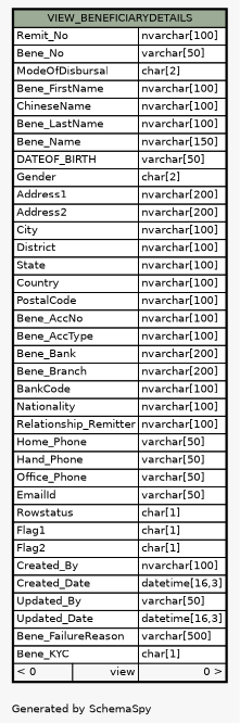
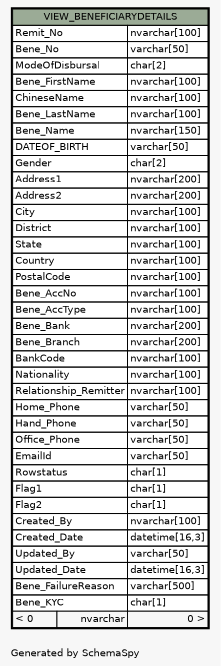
  digraph {
    bgcolor="#f7f7f7"
    fontname=Helvetica
    fontsize=11
    label="\nGenerated by SchemaSpy"
    labeljust=l
    nodesep=0.18
    rankdir=RL
    ranksep=0.46
-   n1 [fontname=Helvetica fontsize=11 label=<     <TABLE BORDER="2" CELLBORDER="1" CELLSPACING="0" BGCOLOR="#ffffff">       <TR><TD COLSPAN="3" BGCOLOR="#9bab96" ALIGN="CENTER">VIEW_BENEFICIARYDETAILS</TD></TR>       <TR><TD PORT="Remit_No" COLSPAN="2" ALIGN="LEFT">Remit_No</TD><TD PORT="Remit_No.type" ALIGN="LEFT">nvarchar[100]</TD></TR>       <TR><TD PORT="Bene_No" COLSPAN="2" ALIGN="LEFT">Bene_No</TD><TD PORT="Bene_No.type" ALIGN="LEFT">varchar[50]</TD></TR>       <TR><TD PORT="ModeOfDisbursal" COLSPAN="2" ALIGN="LEFT">ModeOfDisbursal</TD><TD PORT="ModeOfDisbursal.type" ALIGN="LEFT">char[2]</TD></TR>       <TR><TD PORT="Bene_FirstName" COLSPAN="2" ALIGN="LEFT">Bene_FirstName</TD><TD PORT="Bene_FirstName.type" ALIGN="LEFT">nvarchar[100]</TD></TR>       <TR><TD PORT="ChineseName" COLSPAN="2" ALIGN="LEFT">ChineseName</TD><TD PORT="ChineseName.type" ALIGN="LEFT">nvarchar[100]</TD></TR>       <TR><TD PORT="Bene_LastName" COLSPAN="2" ALIGN="LEFT">Bene_LastName</TD><TD PORT="Bene_LastName.type" ALIGN="LEFT">nvarchar[100]</TD></TR>       <TR><TD PORT="Bene_Name" COLSPAN="2" ALIGN="LEFT">Bene_Name</TD><TD PORT="Bene_Name.type" ALIGN="LEFT">nvarchar[150]</TD></TR>       <TR><TD PORT="DATEOF_BIRTH" COLSPAN="2" ALIGN="LEFT">DATEOF_BIRTH</TD><TD PORT="DATEOF_BIRTH.type" ALIGN="LEFT">varchar[50]</TD></TR>       <TR><TD PORT="Gender" COLSPAN="2" ALIGN="LEFT">Gender</TD><TD PORT="Gender.type" ALIGN="LEFT">char[2]</TD></TR>       <TR><TD PORT="Address1" COLSPAN="2" ALIGN="LEFT">Address1</TD><TD PORT="Address1.type" ALIGN="LEFT">nvarchar[200]</TD></TR>       <TR><TD PORT="Address2" COLSPAN="2" ALIGN="LEFT">Address2</TD><TD PORT="Address2.type" ALIGN="LEFT">nvarchar[200]</TD></TR>       <TR><TD PORT="City" COLSPAN="2" ALIGN="LEFT">City</TD><TD PORT="City.type" ALIGN="LEFT">nvarchar[100]</TD></TR>       <TR><TD PORT="District" COLSPAN="2" ALIGN="LEFT">District</TD><TD PORT="District.type" ALIGN="LEFT">nvarchar[100]</TD></TR>       <TR><TD PORT="State" COLSPAN="2" ALIGN="LEFT">State</TD><TD PORT="State.type" ALIGN="LEFT">nvarchar[100]</TD></TR>       <TR><TD PORT="Country" COLSPAN="2" ALIGN="LEFT">Country</TD><TD PORT="Country.type" ALIGN="LEFT">nvarchar[100]</TD></TR>       <TR><TD PORT="PostalCode" COLSPAN="2" ALIGN="LEFT">PostalCode</TD><TD PORT="PostalCode.type" ALIGN="LEFT">nvarchar[100]</TD></TR>       <TR><TD PORT="Bene_AccNo" COLSPAN="2" ALIGN="LEFT">Bene_AccNo</TD><TD PORT="Bene_AccNo.type" ALIGN="LEFT">nvarchar[100]</TD></TR>       <TR><TD PORT="Bene_AccType" COLSPAN="2" ALIGN="LEFT">Bene_AccType</TD><TD PORT="Bene_AccType.type" ALIGN="LEFT">nvarchar[100]</TD></TR>       <TR><TD PORT="Bene_Bank" COLSPAN="2" ALIGN="LEFT">Bene_Bank</TD><TD PORT="Bene_Bank.type" ALIGN="LEFT">nvarchar[200]</TD></TR>       <TR><TD PORT="Bene_Branch" COLSPAN="2" ALIGN="LEFT">Bene_Branch</TD><TD PORT="Bene_Branch.type" ALIGN="LEFT">nvarchar[200]</TD></TR>       <TR><TD PORT="BankCode" COLSPAN="2" ALIGN="LEFT">BankCode</TD><TD PORT="BankCode.type" ALIGN="LEFT">nvarchar[100]</TD></TR>       <TR><TD PORT="Nationality" COLSPAN="2" ALIGN="LEFT">Nationality</TD><TD PORT="Nationality.type" ALIGN="LEFT">nvarchar[100]</TD></TR>       <TR><TD PORT="Relationship_Remitter" COLSPAN="2" ALIGN="LEFT">Relationship_Remitter</TD><TD PORT="Relationship_Remitter.type" ALIGN="LEFT">nvarchar[100]</TD></TR>       <TR><TD PORT="Home_Phone" COLSPAN="2" ALIGN="LEFT">Home_Phone</TD><TD PORT="Home_Phone.type" ALIGN="LEFT">varchar[50]</TD></TR>       <TR><TD PORT="Hand_Phone" COLSPAN="2" ALIGN="LEFT">Hand_Phone</TD><TD PORT="Hand_Phone.type" ALIGN="LEFT">varchar[50]</TD></TR>       <TR><TD PORT="Office_Phone" COLSPAN="2" ALIGN="LEFT">Office_Phone</TD><TD PORT="Office_Phone.type" ALIGN="LEFT">varchar[50]</TD></TR>       <TR><TD PORT="EmailId" COLSPAN="2" ALIGN="LEFT">EmailId</TD><TD PORT="EmailId.type" ALIGN="LEFT">varchar[50]</TD></TR>       <TR><TD PORT="Rowstatus" COLSPAN="2" ALIGN="LEFT">Rowstatus</TD><TD PORT="Rowstatus.type" ALIGN="LEFT">char[1]</TD></TR>       <TR><TD PORT="Flag1" COLSPAN="2" ALIGN="LEFT">Flag1</TD><TD PORT="Flag1.type" ALIGN="LEFT">char[1]</TD></TR>       <TR><TD PORT="Flag2" COLSPAN="2" ALIGN="LEFT">Flag2</TD><TD PORT="Flag2.type" ALIGN="LEFT">char[1]</TD></TR>       <TR><TD PORT="Created_By" COLSPAN="2" ALIGN="LEFT">Created_By</TD><TD PORT="Created_By.type" ALIGN="LEFT">nvarchar[100]</TD></TR>       <TR><TD PORT="Created_Date" COLSPAN="2" ALIGN="LEFT">Created_Date</TD><TD PORT="Created_Date.type" ALIGN="LEFT">datetime[16,3]</TD></TR>       <TR><TD PORT="Updated_By" COLSPAN="2" ALIGN="LEFT">Updated_By</TD><TD PORT="Updated_By.type" ALIGN="LEFT">varchar[50]</TD></TR>       <TR><TD PORT="Updated_Date" COLSPAN="2" ALIGN="LEFT">Updated_Date</TD><TD PORT="Updated_Date.type" ALIGN="LEFT">datetime[16,3]</TD></TR>       <TR><TD PORT="Bene_FailureReason" COLSPAN="2" ALIGN="LEFT">Bene_FailureReason</TD><TD PORT="Bene_FailureReason.type" ALIGN="LEFT">varchar[500]</TD></TR>       <TR><TD PORT="Bene_KYC" COLSPAN="2" ALIGN="LEFT">Bene_KYC</TD><TD PORT="Bene_KYC.type" ALIGN="LEFT">char[1]</TD></TR>       <TR><TD ALIGN="LEFT" BGCOLOR="#f7f7f7">&lt; 0</TD><TD ALIGN="RIGHT" BGCOLOR="#f7f7f7">view</TD><TD ALIGN="RIGHT" BGCOLOR="#f7f7f7">0 &gt;</TD></TR>     </TABLE>> shape=plaintext]
+   n1 [fontname=Helvetica fontsize=11 label=<     <TABLE BORDER="2" CELLBORDER="1" CELLSPACING="0" BGCOLOR="#ffffff">       <TR><TD COLSPAN="3" BGCOLOR="#9bab96" ALIGN="CENTER">VIEW_BENEFICIARYDETAILS</TD></TR>       <TR><TD PORT="Remit_No" COLSPAN="2" ALIGN="LEFT">Remit_No</TD><TD PORT="Remit_No.type" ALIGN="LEFT">nvarchar[100]</TD></TR>       <TR><TD PORT="Bene_No" COLSPAN="2" ALIGN="LEFT">Bene_No</TD><TD PORT="Bene_No.type" ALIGN="LEFT">varchar[50]</TD></TR>       <TR><TD PORT="ModeOfDisbursal" COLSPAN="2" ALIGN="LEFT">ModeOfDisbursal</TD><TD PORT="ModeOfDisbursal.type" ALIGN="LEFT">char[2]</TD></TR>       <TR><TD PORT="Bene_FirstName" COLSPAN="2" ALIGN="LEFT">Bene_FirstName</TD><TD PORT="Bene_FirstName.type" ALIGN="LEFT">nvarchar[100]</TD></TR>       <TR><TD PORT="ChineseName" COLSPAN="2" ALIGN="LEFT">ChineseName</TD><TD PORT="ChineseName.type" ALIGN="LEFT">nvarchar[100]</TD></TR>       <TR><TD PORT="Bene_LastName" COLSPAN="2" ALIGN="LEFT">Bene_LastName</TD><TD PORT="Bene_LastName.type" ALIGN="LEFT">nvarchar[100]</TD></TR>       <TR><TD PORT="Bene_Name" COLSPAN="2" ALIGN="LEFT">Bene_Name</TD><TD PORT="Bene_Name.type" ALIGN="LEFT">nvarchar[150]</TD></TR>       <TR><TD PORT="DATEOF_BIRTH" COLSPAN="2" ALIGN="LEFT">DATEOF_BIRTH</TD><TD PORT="DATEOF_BIRTH.type" ALIGN="LEFT">varchar[50]</TD></TR>       <TR><TD PORT="Gender" COLSPAN="2" ALIGN="LEFT">Gender</TD><TD PORT="Gender.type" ALIGN="LEFT">char[2]</TD></TR>       <TR><TD PORT="Address1" COLSPAN="2" ALIGN="LEFT">Address1</TD><TD PORT="Address1.type" ALIGN="LEFT">nvarchar[200]</TD></TR>       <TR><TD PORT="Address2" COLSPAN="2" ALIGN="LEFT">Address2</TD><TD PORT="Address2.type" ALIGN="LEFT">nvarchar[200]</TD></TR>       <TR><TD PORT="City" COLSPAN="2" ALIGN="LEFT">City</TD><TD PORT="City.type" ALIGN="LEFT">nvarchar[100]</TD></TR>       <TR><TD PORT="District" COLSPAN="2" ALIGN="LEFT">District</TD><TD PORT="District.type" ALIGN="LEFT">nvarchar[100]</TD></TR>       <TR><TD PORT="State" COLSPAN="2" ALIGN="LEFT">State</TD><TD PORT="State.type" ALIGN="LEFT">nvarchar[100]</TD></TR>       <TR><TD PORT="Country" COLSPAN="2" ALIGN="LEFT">Country</TD><TD PORT="Country.type" ALIGN="LEFT">nvarchar[100]</TD></TR>       <TR><TD PORT="PostalCode" COLSPAN="2" ALIGN="LEFT">PostalCode</TD><TD PORT="PostalCode.type" ALIGN="LEFT">nvarchar[100]</TD></TR>       <TR><TD PORT="Bene_AccNo" COLSPAN="2" ALIGN="LEFT">Bene_AccNo</TD><TD PORT="Bene_AccNo.type" ALIGN="LEFT">nvarchar[100]</TD></TR>       <TR><TD PORT="Bene_AccType" COLSPAN="2" ALIGN="LEFT">Bene_AccType</TD><TD PORT="Bene_AccType.type" ALIGN="LEFT">nvarchar[100]</TD></TR>       <TR><TD PORT="Bene_Bank" COLSPAN="2" ALIGN="LEFT">Bene_Bank</TD><TD PORT="Bene_Bank.type" ALIGN="LEFT">nvarchar[200]</TD></TR>       <TR><TD PORT="Bene_Branch" COLSPAN="2" ALIGN="LEFT">Bene_Branch</TD><TD PORT="Bene_Branch.type" ALIGN="LEFT">nvarchar[200]</TD></TR>       <TR><TD PORT="BankCode" COLSPAN="2" ALIGN="LEFT">BankCode</TD><TD PORT="BankCode.type" ALIGN="LEFT">nvarchar[100]</TD></TR>       <TR><TD PORT="Nationality" COLSPAN="2" ALIGN="LEFT">Nationality</TD><TD PORT="Nationality.type" ALIGN="LEFT">nvarchar[100]</TD></TR>       <TR><TD PORT="Relationship_Remitter" COLSPAN="2" ALIGN="LEFT">Relationship_Remitter</TD><TD PORT="Relationship_Remitter.type" ALIGN="LEFT">nvarchar[100]</TD></TR>       <TR><TD PORT="Home_Phone" COLSPAN="2" ALIGN="LEFT">Home_Phone</TD><TD PORT="Home_Phone.type" ALIGN="LEFT">varchar[50]</TD></TR>       <TR><TD PORT="Hand_Phone" COLSPAN="2" ALIGN="LEFT">Hand_Phone</TD><TD PORT="Hand_Phone.type" ALIGN="LEFT">varchar[50]</TD></TR>       <TR><TD PORT="Office_Phone" COLSPAN="2" ALIGN="LEFT">Office_Phone</TD><TD PORT="Office_Phone.type" ALIGN="LEFT">varchar[50]</TD></TR>       <TR><TD PORT="EmailId" COLSPAN="2" ALIGN="LEFT">EmailId</TD><TD PORT="EmailId.type" ALIGN="LEFT">varchar[50]</TD></TR>       <TR><TD PORT="Rowstatus" COLSPAN="2" ALIGN="LEFT">Rowstatus</TD><TD PORT="Rowstatus.type" ALIGN="LEFT">char[1]</TD></TR>       <TR><TD PORT="Flag1" COLSPAN="2" ALIGN="LEFT">Flag1</TD><TD PORT="Flag1.type" ALIGN="LEFT">char[1]</TD></TR>       <TR><TD PORT="Flag2" COLSPAN="2" ALIGN="LEFT">Flag2</TD><TD PORT="Flag2.type" ALIGN="LEFT">char[1]</TD></TR>       <TR><TD PORT="Created_By" COLSPAN="2" ALIGN="LEFT">Created_By</TD><TD PORT="Created_By.type" ALIGN="LEFT">nvarchar[100]</TD></TR>       <TR><TD PORT="Created_Date" COLSPAN="2" ALIGN="LEFT">Created_Date</TD><TD PORT="Created_Date.type" ALIGN="LEFT">datetime[16,3]</TD></TR>       <TR><TD PORT="Updated_By" COLSPAN="2" ALIGN="LEFT">Updated_By</TD><TD PORT="Updated_By.type" ALIGN="LEFT">varchar[50]</TD></TR>       <TR><TD PORT="Updated_Date" COLSPAN="2" ALIGN="LEFT">Updated_Date</TD><TD PORT="Updated_Date.type" ALIGN="LEFT">datetime[16,3]</TD></TR>       <TR><TD PORT="Bene_FailureReason" COLSPAN="2" ALIGN="LEFT">Bene_FailureReason</TD><TD PORT="Bene_FailureReason.type" ALIGN="LEFT">varchar[500]</TD></TR>       <TR><TD PORT="Bene_KYC" COLSPAN="2" ALIGN="LEFT">Bene_KYC</TD><TD PORT="Bene_KYC.type" ALIGN="LEFT">char[1]</TD></TR>       <TR><TD ALIGN="LEFT" BGCOLOR="#f7f7f7">&lt; 0</TD><TD ALIGN="RIGHT" BGCOLOR="#f7f7f7">nvarchar</TD><TD ALIGN="RIGHT" BGCOLOR="#f7f7f7">0 &gt;</TD></TR>     </TABLE>> shape=plaintext]
  }
